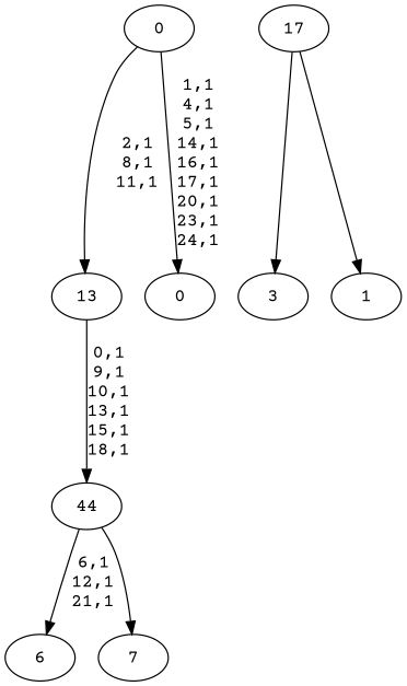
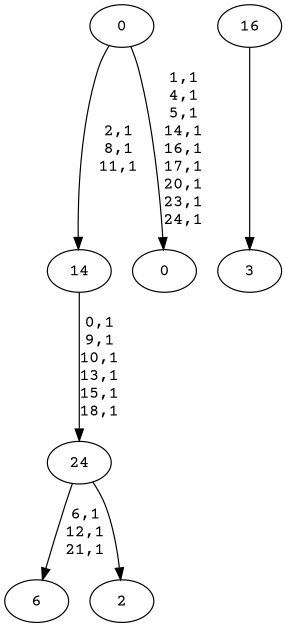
  digraph {
    fontname="Courier Prime"
    node [fontname="Courier Prime"]
    edge [fontname="Courier Prime"]
    n1 [label=6]
    n2 [label=3]
-   n3 [label=7]
-   24 [label=44]
-   n5 [label=1]
-   17
-   13
+   n3 [label=2]
+   24
+   17 [label=16]
+   13 [label=14]
    n8 [label=0]
    0
    24 -> n1 [label="6,1\n12,1\n21,1"]
    24 -> n3
    17 -> n2
-   17 -> n5
    13 -> 24 [label="0,1\n9,1\n10,1\n13,1\n15,1\n18,1"]
    0 -> 13 [label="2,1\n8,1\n11,1"]
    0 -> n8 [label="1,1\n4,1\n5,1\n14,1\n16,1\n17,1\n20,1\n23,1\n24,1"]
  }
